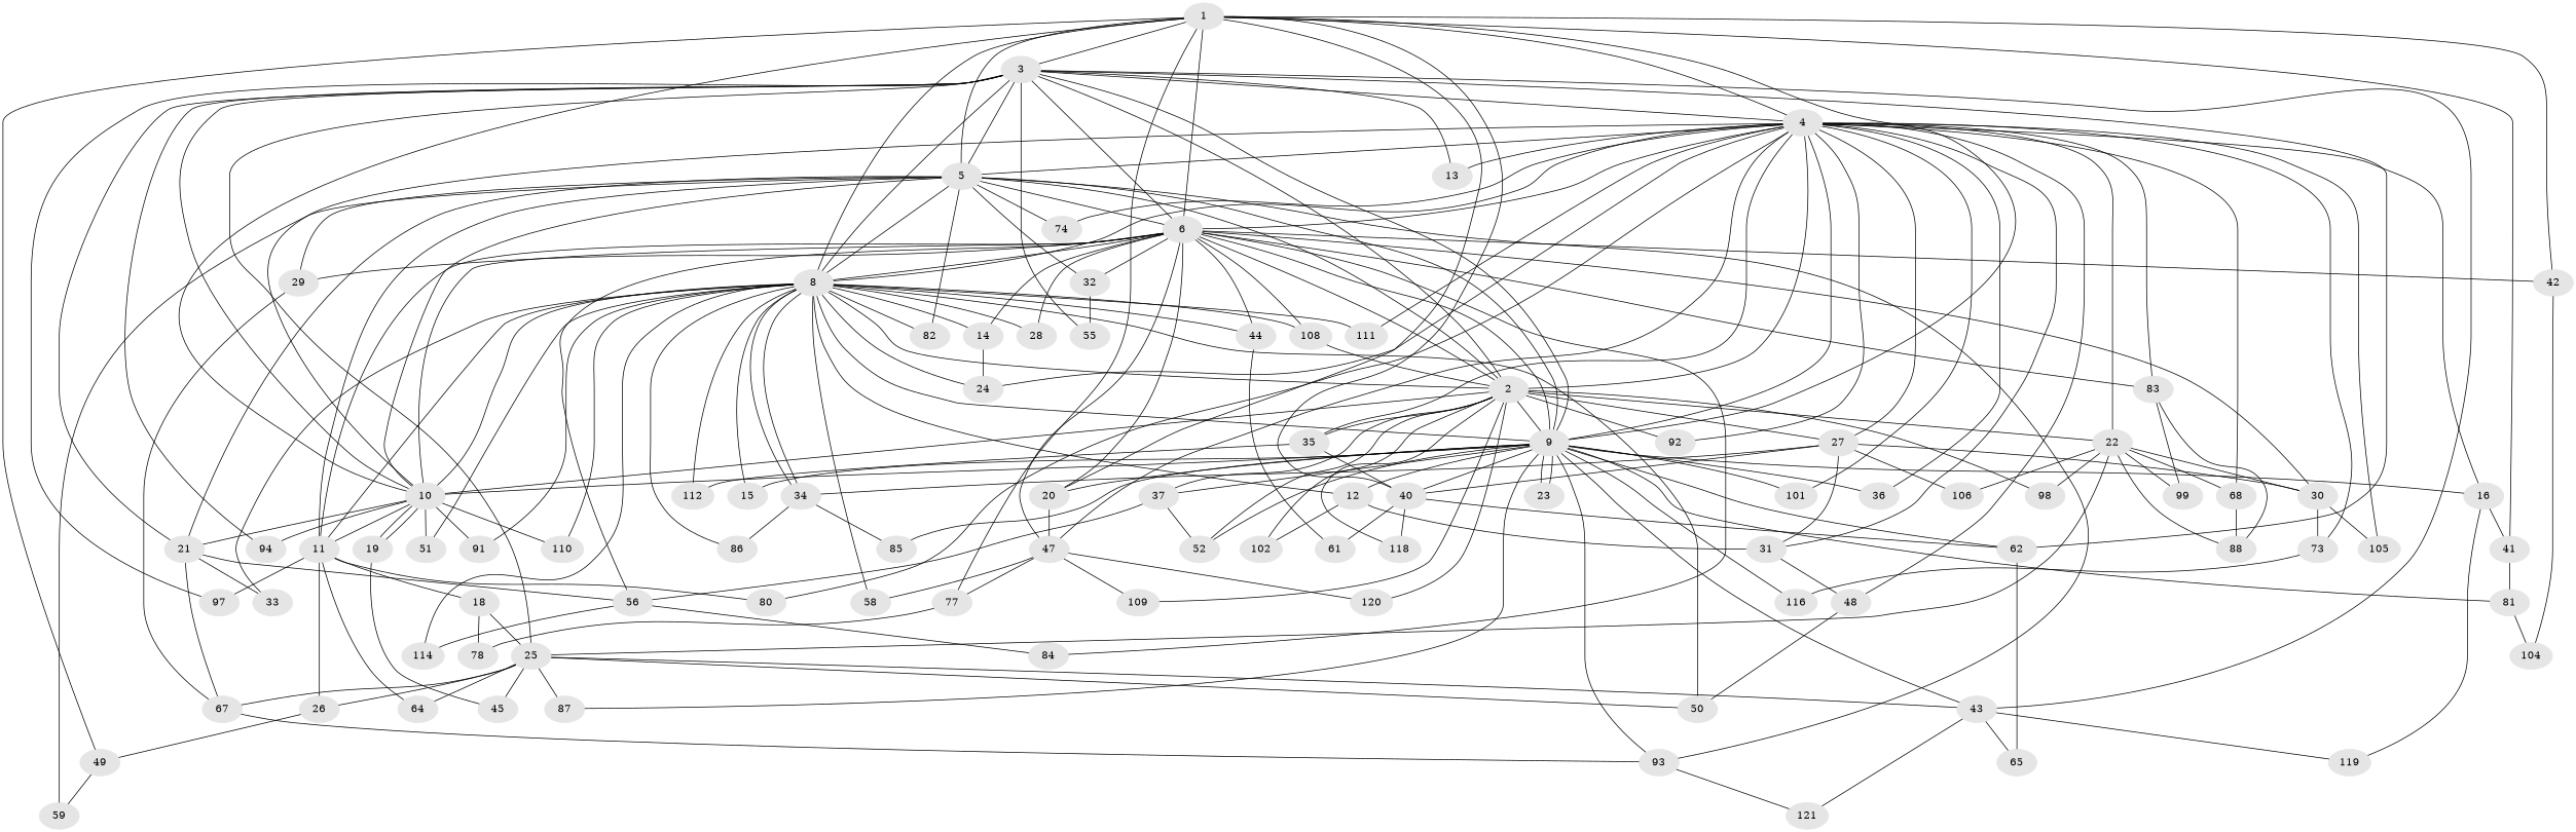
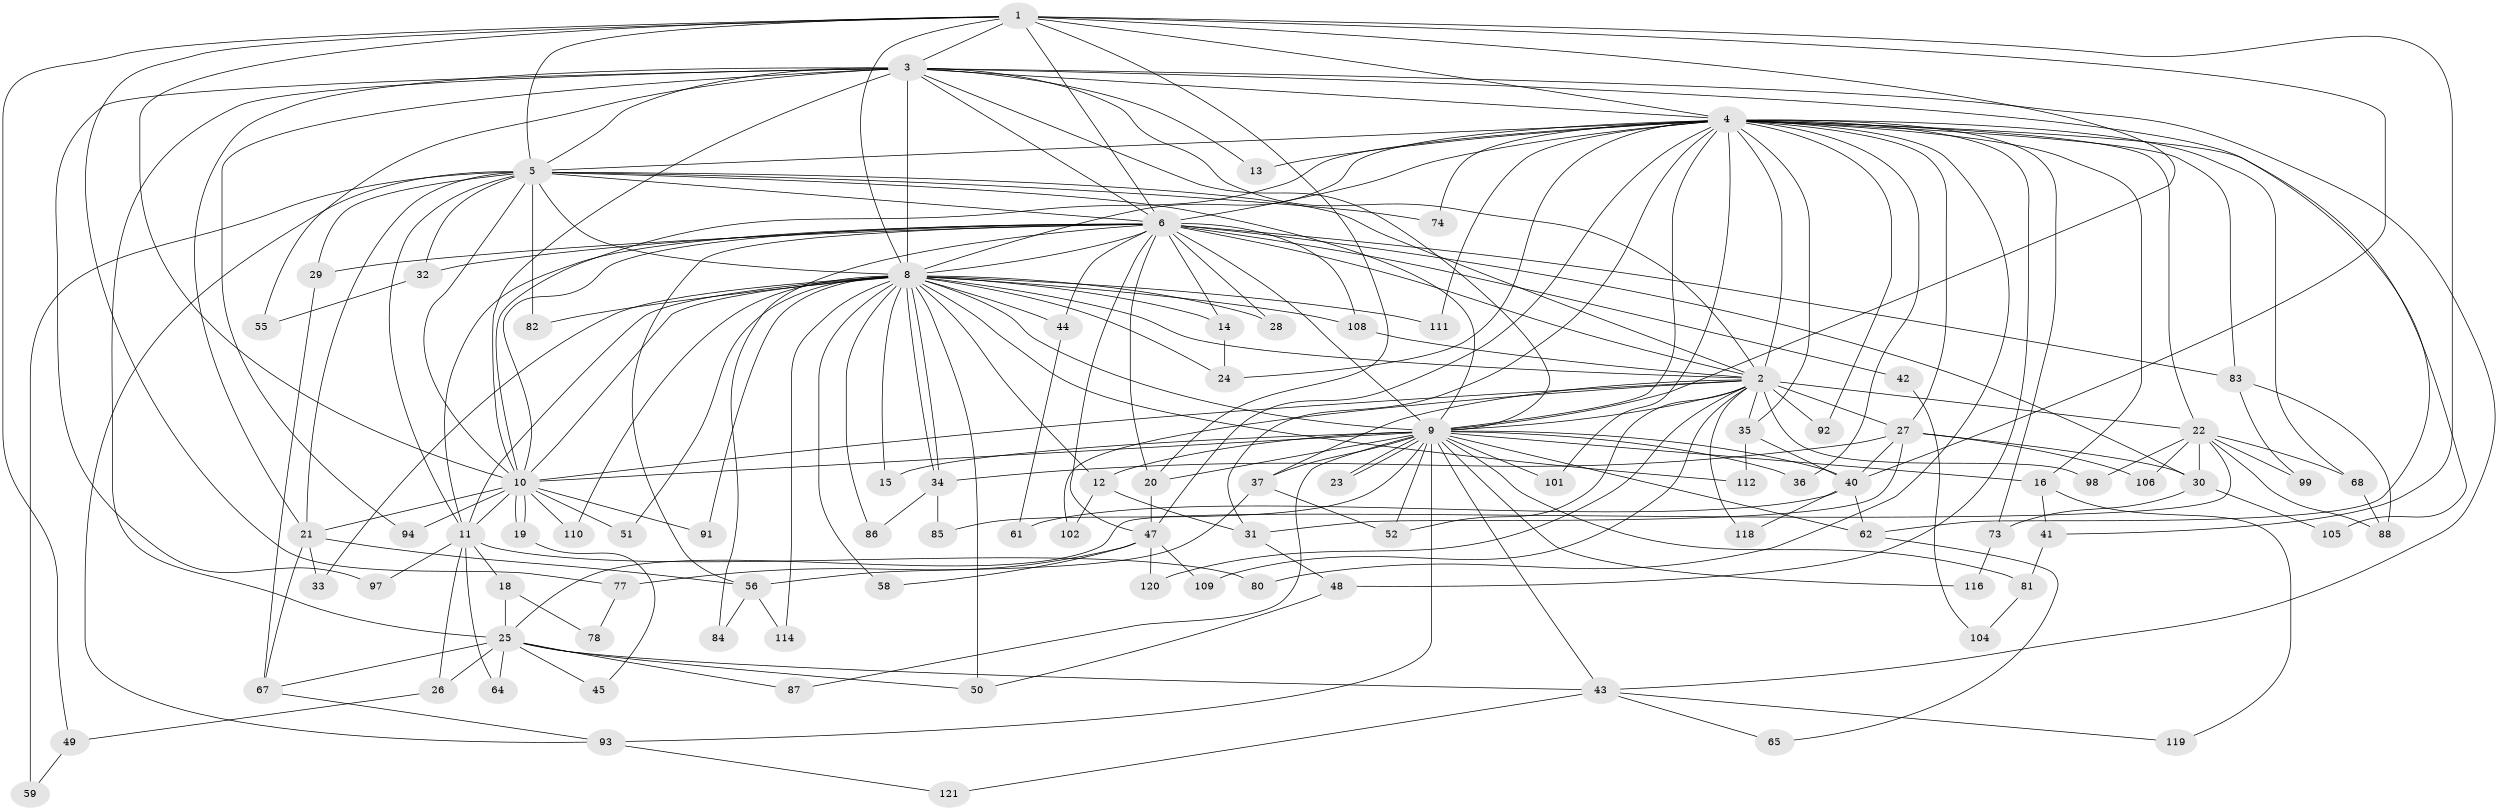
  graph {
    node [color=gray90 style=filled]
    1 [super="+90"]
    3 [super="+53"]
    4 [super="+113"]
    5 [super="+17"]
    6 [super="+7"]
    8 [super="+54"]
    9 [super="+72"]
    10 [super="+39"]
    20 [super="+70"]
    40 [super="+76"]
    41
    42
    49
    77
    2 [super="+66"]
    22 [super="+57"]
    27 [super="+46"]
    35
    37 [super="+95"]
    52
    92
    98
    102
    109
    118
    120
    13
    21
    25 [super="+38"]
    43 [super="+115"]
    55
    62 [super="+96"]
    94
    97
    16
    24 [super="+71"]
    31 [super="+69"]
    36
    47 [super="+63"]
    48
    68
    73
    74
    80
    83
    101
    105
    111
    11 [super="+60"]
    29 [super="+103"]
    32
    59 [super="+100"]
    82
    93
    14
    28
    30 [super="+117"]
    44
    56 [super="+75"]
    84
    108
    12
    15
    33
    34 [super="+79"]
    50
    51
    58
    86
    91
    110
    112
    114
    23
    81
    85
    87
    116
    19
    61
    104
    78
    88 [super="+89"]
    99
    106
    67 [super="+107"]
    26
    64
    45
    119
    65
    121
    18
    1 -- 3
    1 -- 4
    1 -- 5
    1 -- 6 [weight=2]
    1 -- 8
    1 -- 9
    1 -- 10 [weight=2]
    1 -- 20
    1 -- 40
    1 -- 41
-   1 -- 42
    1 -- 49
    1 -- 77
    3 -- 4
    3 -- 5
    3 -- 6 [weight=2]
    3 -- 8
    3 -- 9
    3 -- 10
    3 -- 13
    3 -- 21
    3 -- 25 [weight=3]
    3 -- 43
    3 -- 55
    3 -- 62
    3 -- 94
    3 -- 97
    4 -- 5
    4 -- 6 [weight=2]
    4 -- 8
    4 -- 9
    4 -- 10
    4 -- 22
    4 -- 27
    4 -- 35
    4 -- 92
    4 -- 13
    4 -- 16
    4 -- 24
    4 -- 31
    4 -- 36
    4 -- 47
    4 -- 48
    4 -- 68
    4 -- 73
    4 -- 74
    4 -- 80
    4 -- 83
    4 -- 101
    4 -- 105
    4 -- 111
    5 -- 6 [weight=2]
    5 -- 8
    5 -- 9
    5 -- 10
    5 -- 21
    5 -- 74
    5 -- 11
    5 -- 29
    5 -- 32
    5 -- 59 [weight=2]
    5 -- 82
    5 -- 93
    6 -- 8 [weight=2]
    6 -- 9 [weight=2]
    6 -- 10 [weight=2]
    6 -- 20
    6 -- 42
    6 -- 47
    6 -- 83
    6 -- 11
    6 -- 29
    6 -- 32
    6 -- 14
    6 -- 28
    6 -- 30
    6 -- 44
    6 -- 56
    6 -- 84
    6 -- 108
    8 -- 9
    8 -- 10
    8 -- 24
    8 -- 111
    8 -- 11
    8 -- 82
    8 -- 14
    8 -- 28
    8 -- 44
    8 -- 108
    8 -- 12
    8 -- 15
    8 -- 33
    8 -- 34
    8 -- 34
    8 -- 50
    8 -- 51
    8 -- 58
    8 -- 86
    8 -- 91
    8 -- 110
    8 -- 112
    8 -- 114
    9 -- 10
    9 -- 20
    9 -- 40
    9 -- 37
    9 -- 52
    9 -- 43
    9 -- 62
    9 -- 16
    9 -- 36
    9 -- 101
    9 -- 93
    9 -- 12
    9 -- 15
    9 -- 23
    9 -- 23
    9 -- 81
    9 -- 85
    9 -- 87
    9 -- 116
    10 -- 21
    10 -- 94
    10 -- 11
    10 -- 51
    10 -- 91
    10 -- 110
    10 -- 19
    10 -- 19
    20 -- 47
    40 -- 118
    40 -- 62
    40 -- 61
    41 -- 81
    42 -- 104
    49 -- 59
    77 -- 78
    2 -- 3
    2 -- 4 [weight=2]
    2 -- 5
    2 -- 6 [weight=2]
    2 -- 8
    2 -- 9
    2 -- 10
    2 -- 22
    2 -- 27
    2 -- 35
    2 -- 37
    2 -- 52
    2 -- 92
    2 -- 98
    2 -- 102
    2 -- 109
    2 -- 118
    2 -- 120
    22 -- 98
    22 -- 25
    22 -- 68
    22 -- 30
    22 -- 88
    22 -- 99
    22 -- 106
    27 -- 40
    27 -- 31
    27 -- 30
    27 -- 34
    27 -- 106
    35 -- 40
    35 -- 112
    37 -- 52
    37 -- 56
    21 -- 56
    21 -- 33
    21 -- 67
    25 -- 43
    25 -- 50
    25 -- 87
    25 -- 67
    25 -- 26
    25 -- 64
    25 -- 45
    43 -- 119
    43 -- 65
    43 -- 121
    62 -- 65
    16 -- 41
    16 -- 119
    31 -- 48
    47 -- 77
    47 -- 109
    47 -- 120
    47 -- 58
    48 -- 50
    68 -- 88
    73 -- 116
    83 -- 88
    83 -- 99
    11 -- 97
    11 -- 80
    11 -- 26
    11 -- 64
    11 -- 18 [weight=2]
    29 -- 67
    32 -- 55
    93 -- 121
    14 -- 24
    30 -- 73
    30 -- 105
    44 -- 61
    56 -- 84
    56 -- 114
    108 -- 2
    12 -- 102
    12 -- 31
    34 -- 86
    34 -- 85
    81 -- 104
    19 -- 45
    67 -- 93
    26 -- 49
    18 -- 25
    18 -- 78
  }
